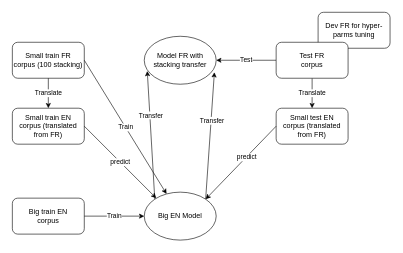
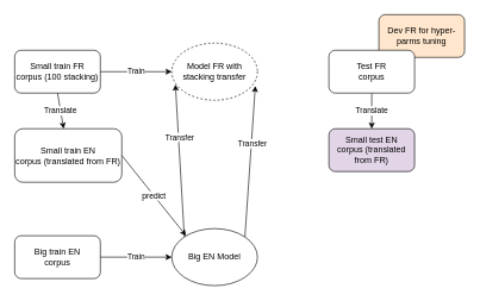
  <mxCell id="0" />
  <mxCell id="1" parent="0" />
  <mxCell id="2" value="&lt;div&gt;Small train FR&lt;/div&gt;&lt;div&gt;corpus (100 stacking)&lt;br&gt;&lt;/div&gt;" style="rounded=1;whiteSpace=wrap;html=1;" vertex="1" parent="1"><mxGeometry x="20" y="70" width="120" height="60" as="geometry" /></mxCell>
- <mxCell id="3" value="&lt;div&gt;Model FR with&lt;/div&gt;&lt;div&gt;stacking transfer&lt;br&gt;&lt;/div&gt;" style="ellipse;whiteSpace=wrap;html=1;" vertex="1" parent="1"><mxGeometry x="240" y="60" width="120" height="80" as="geometry" /></mxCell>
- <mxCell id="4" value="Train" style="endArrow=classic;html=1;exitX=1;exitY=0.5;exitDx=0;exitDy=0;" edge="1" parent="1" source="2" target="7"><mxGeometry width="50" height="50" relative="1" as="geometry"><mxPoint x="380" y="260" as="sourcePoint" /><mxPoint x="430" y="210" as="targetPoint" /></mxGeometry></mxCell>
- <mxCell id="5" value="Test" style="endArrow=classic;html=1;entryX=1;entryY=0.5;entryDx=0;entryDy=0;exitX=0;exitY=0.5;exitDx=0;exitDy=0;" edge="1" parent="1" source="21" target="3"><mxGeometry width="50" height="50" relative="1" as="geometry"><mxPoint x="380" y="260" as="sourcePoint" /><mxPoint x="430" y="210" as="targetPoint" /></mxGeometry></mxCell>
+ <mxCell id="3" value="&lt;div&gt;Model FR with&lt;/div&gt;&lt;div&gt;stacking transfer&lt;br&gt;&lt;/div&gt;" style="ellipse;whiteSpace=wrap;html=1;dashed=1;" vertex="1" parent="1"><mxGeometry x="240" y="60" width="120" height="80" as="geometry" /></mxCell>
+ <mxCell id="4" value="Train" style="endArrow=classic;html=1;exitX=1;exitY=0.5;exitDx=0;exitDy=0;entryX=0;entryY=0.5;entryDx=0;entryDy=0;" edge="1" parent="1" source="2" target="3"><mxGeometry width="50" height="50" relative="1" as="geometry"><mxPoint x="380" y="260" as="sourcePoint" /><mxPoint x="430" y="210" as="targetPoint" /></mxGeometry></mxCell>
  <mxCell id="6" value="&lt;div&gt;Big train EN&lt;/div&gt;&lt;div&gt;corpus&lt;/div&gt;" style="rounded=1;whiteSpace=wrap;html=1;" vertex="1" parent="1"><mxGeometry x="20" y="330" width="120" height="60" as="geometry" /></mxCell>
  <mxCell id="7" value="Big EN Model" style="ellipse;whiteSpace=wrap;html=1;" vertex="1" parent="1"><mxGeometry x="240" y="320" width="120" height="80" as="geometry" /></mxCell>
  <mxCell id="8" value="Train" style="endArrow=classic;html=1;exitX=1;exitY=0.5;exitDx=0;exitDy=0;entryX=0;entryY=0.5;entryDx=0;entryDy=0;" edge="1" parent="1" target="7"><mxGeometry width="50" height="50" relative="1" as="geometry"><mxPoint x="140" y="360" as="sourcePoint" /><mxPoint x="430" y="470" as="targetPoint" /></mxGeometry></mxCell>
  <mxCell id="9" value="Translate" style="endArrow=classic;html=1;exitX=0.5;exitY=1;exitDx=0;exitDy=0;" edge="1" parent="1" source="2" target="10"><mxGeometry width="50" height="50" relative="1" as="geometry"><mxPoint x="380" y="260" as="sourcePoint" /><mxPoint x="430" y="210" as="targetPoint" /></mxGeometry></mxCell>
- <mxCell id="10" value="&lt;div&gt;Small train EN&lt;/div&gt;&lt;div&gt;corpus (translated from FR)&lt;br&gt;&lt;/div&gt;" style="rounded=1;whiteSpace=wrap;html=1;" vertex="1" parent="1"><mxGeometry x="20" y="180" width="120" height="60" as="geometry" /></mxCell>
+ <mxCell id="10" value="&lt;div&gt;Small train EN&lt;/div&gt;&lt;div&gt;corpus (translated from FR)&lt;br&gt;&lt;/div&gt;" style="rounded=1;whiteSpace=wrap;html=1;" vertex="1" parent="1"><mxGeometry x="20" y="180" width="150" height="75" as="geometry" /></mxCell>
  <mxCell id="11" value="Translate" style="endArrow=classic;html=1;exitX=0.5;exitY=1;exitDx=0;exitDy=0;" edge="1" parent="1" target="12"><mxGeometry width="50" height="50" relative="1" as="geometry"><mxPoint x="520" y="130" as="sourcePoint" /><mxPoint x="870" y="210" as="targetPoint" /></mxGeometry></mxCell>
- <mxCell id="12" value="&lt;div&gt;Small test EN&lt;/div&gt;&lt;div&gt;corpus (translated from FR)&lt;br&gt;&lt;/div&gt;" style="rounded=1;whiteSpace=wrap;html=1;" vertex="1" parent="1"><mxGeometry x="460" y="180" width="120" height="60" as="geometry" /></mxCell>
+ <mxCell id="12" value="&lt;div&gt;Small test EN&lt;/div&gt;&lt;div&gt;corpus (translated from FR)&lt;br&gt;&lt;/div&gt;" style="rounded=1;whiteSpace=wrap;html=1;fillColor=#e1d5e7;" vertex="1" parent="1"><mxGeometry x="460" y="180" width="120" height="60" as="geometry" /></mxCell>
  <mxCell id="13" value="" style="endArrow=classic;html=1;exitX=0;exitY=0;exitDx=0;exitDy=0;entryX=0.042;entryY=0.725;entryDx=0;entryDy=0;entryPerimeter=0;" edge="1" parent="1" source="7" target="3"><mxGeometry width="50" height="50" relative="1" as="geometry"><mxPoint x="380" y="260" as="sourcePoint" /><mxPoint x="230" y="160" as="targetPoint" /></mxGeometry></mxCell>
  <mxCell id="14" value="Transfer" style="edgeLabel;html=1;align=center;verticalAlign=middle;resizable=0;points=[];" vertex="1" connectable="0" parent="13"><mxGeometry x="0.307" y="-1" relative="1" as="geometry"><mxPoint as="offset" /></mxGeometry></mxCell>
  <mxCell id="15" value="&lt;div&gt;predict&lt;/div&gt;" style="endArrow=classic;html=1;exitX=1;exitY=0.5;exitDx=0;exitDy=0;" edge="1" parent="1" source="10"><mxGeometry width="50" height="50" relative="1" as="geometry"><mxPoint x="380" y="260" as="sourcePoint" /><mxPoint x="260" y="330" as="targetPoint" /></mxGeometry></mxCell>
- <mxCell id="16" value="" style="endArrow=classic;html=1;exitX=0;exitY=0.5;exitDx=0;exitDy=0;entryX=1;entryY=0;entryDx=0;entryDy=0;" edge="1" parent="1" source="12" target="7"><mxGeometry width="50" height="50" relative="1" as="geometry"><mxPoint x="380" y="260" as="sourcePoint" /><mxPoint x="430" y="210" as="targetPoint" /></mxGeometry></mxCell>
- <mxCell id="17" value="predict" style="edgeLabel;html=1;align=center;verticalAlign=middle;resizable=0;points=[];" vertex="1" connectable="0" parent="16"><mxGeometry x="-0.164" relative="1" as="geometry"><mxPoint as="offset" /></mxGeometry></mxCell>
  <mxCell id="18" value="" style="endArrow=classic;html=1;exitX=1;exitY=0;exitDx=0;exitDy=0;entryX=0.975;entryY=0.75;entryDx=0;entryDy=0;entryPerimeter=0;" edge="1" parent="1" source="7" target="3"><mxGeometry width="50" height="50" relative="1" as="geometry"><mxPoint x="380" y="260" as="sourcePoint" /><mxPoint x="430" y="210" as="targetPoint" /></mxGeometry></mxCell>
  <mxCell id="19" value="Transfer" style="edgeLabel;html=1;align=center;verticalAlign=middle;resizable=0;points=[];" vertex="1" connectable="0" parent="18"><mxGeometry x="0.245" y="-1" relative="1" as="geometry"><mxPoint as="offset" /></mxGeometry></mxCell>
- <mxCell id="20" value="Dev FR for hyper-parms tuning" style="rounded=1;whiteSpace=wrap;html=1;" vertex="1" parent="1"><mxGeometry x="530" y="20" width="120" height="60" as="geometry" /></mxCell>
+ <mxCell id="20" value="Dev FR for hyper-parms tuning" style="rounded=1;whiteSpace=wrap;html=1;fillColor=#ffe6cc;" vertex="1" parent="1"><mxGeometry x="530" y="20" width="120" height="60" as="geometry" /></mxCell>
  <mxCell id="21" value="&lt;div&gt;Test FR&lt;/div&gt;&lt;div&gt;corpus&lt;br&gt;&lt;/div&gt;" style="rounded=1;whiteSpace=wrap;html=1;" vertex="1" parent="1"><mxGeometry x="460" y="70" width="120" height="60" as="geometry" /></mxCell>
